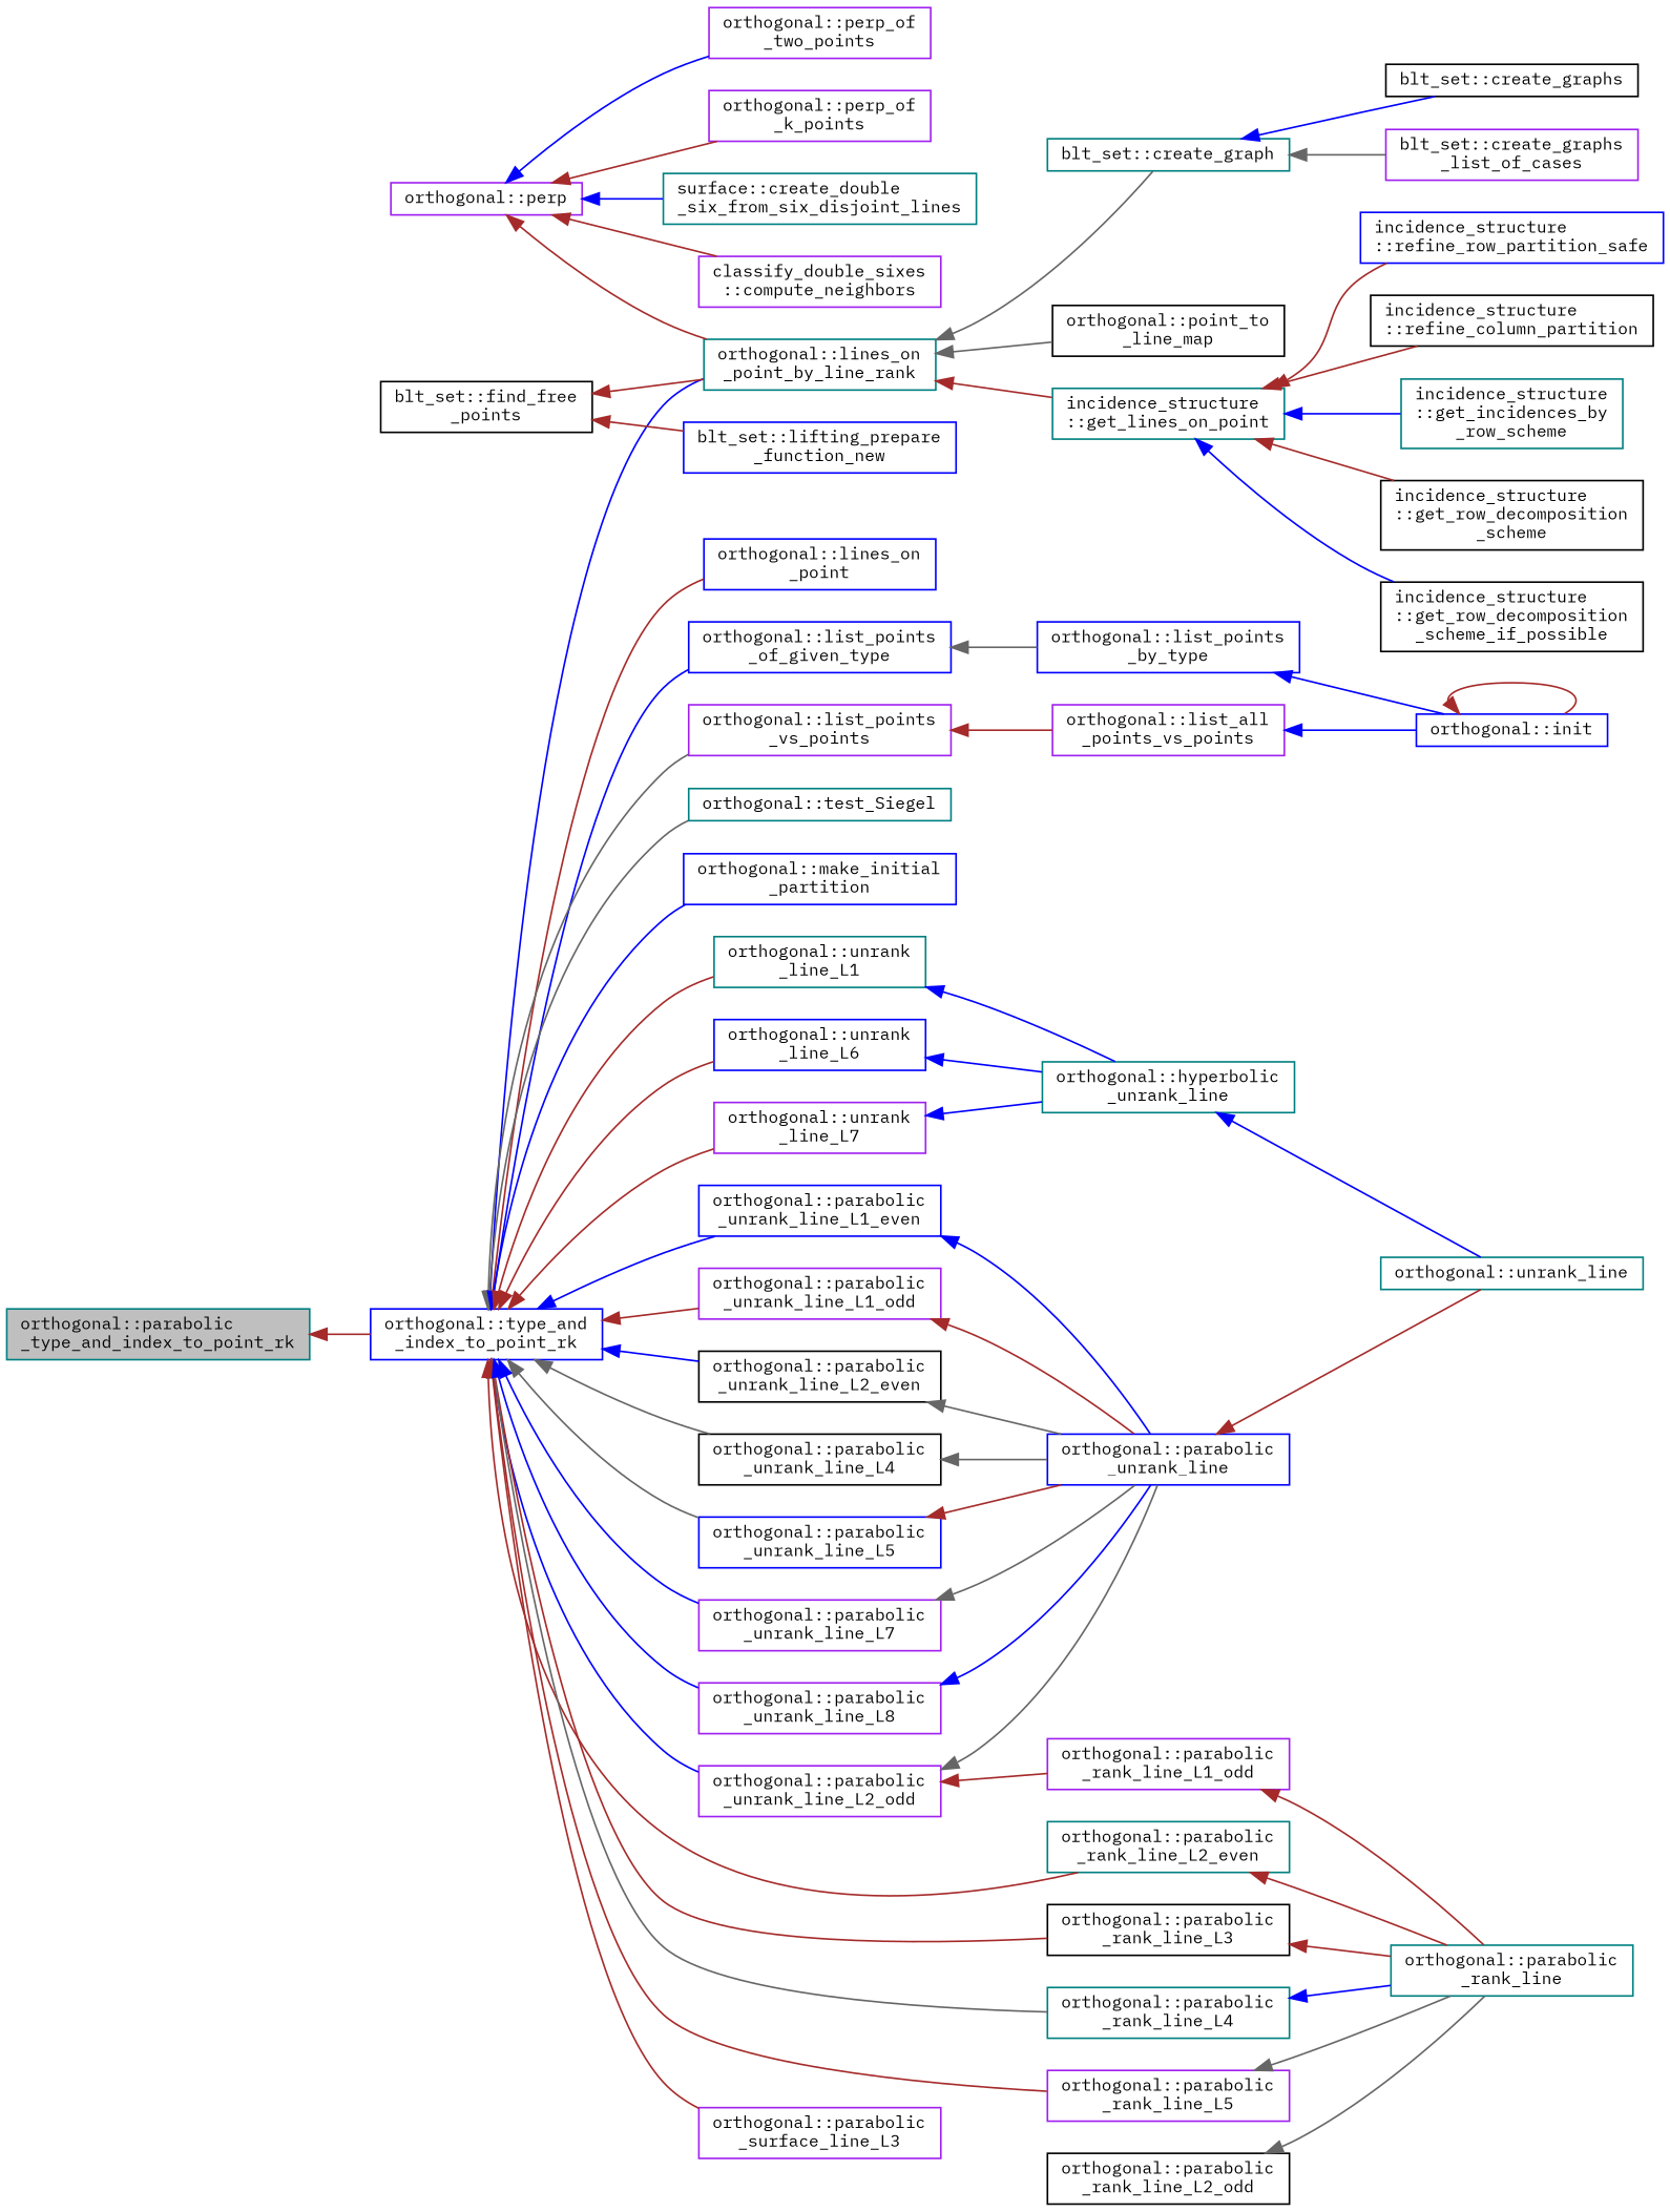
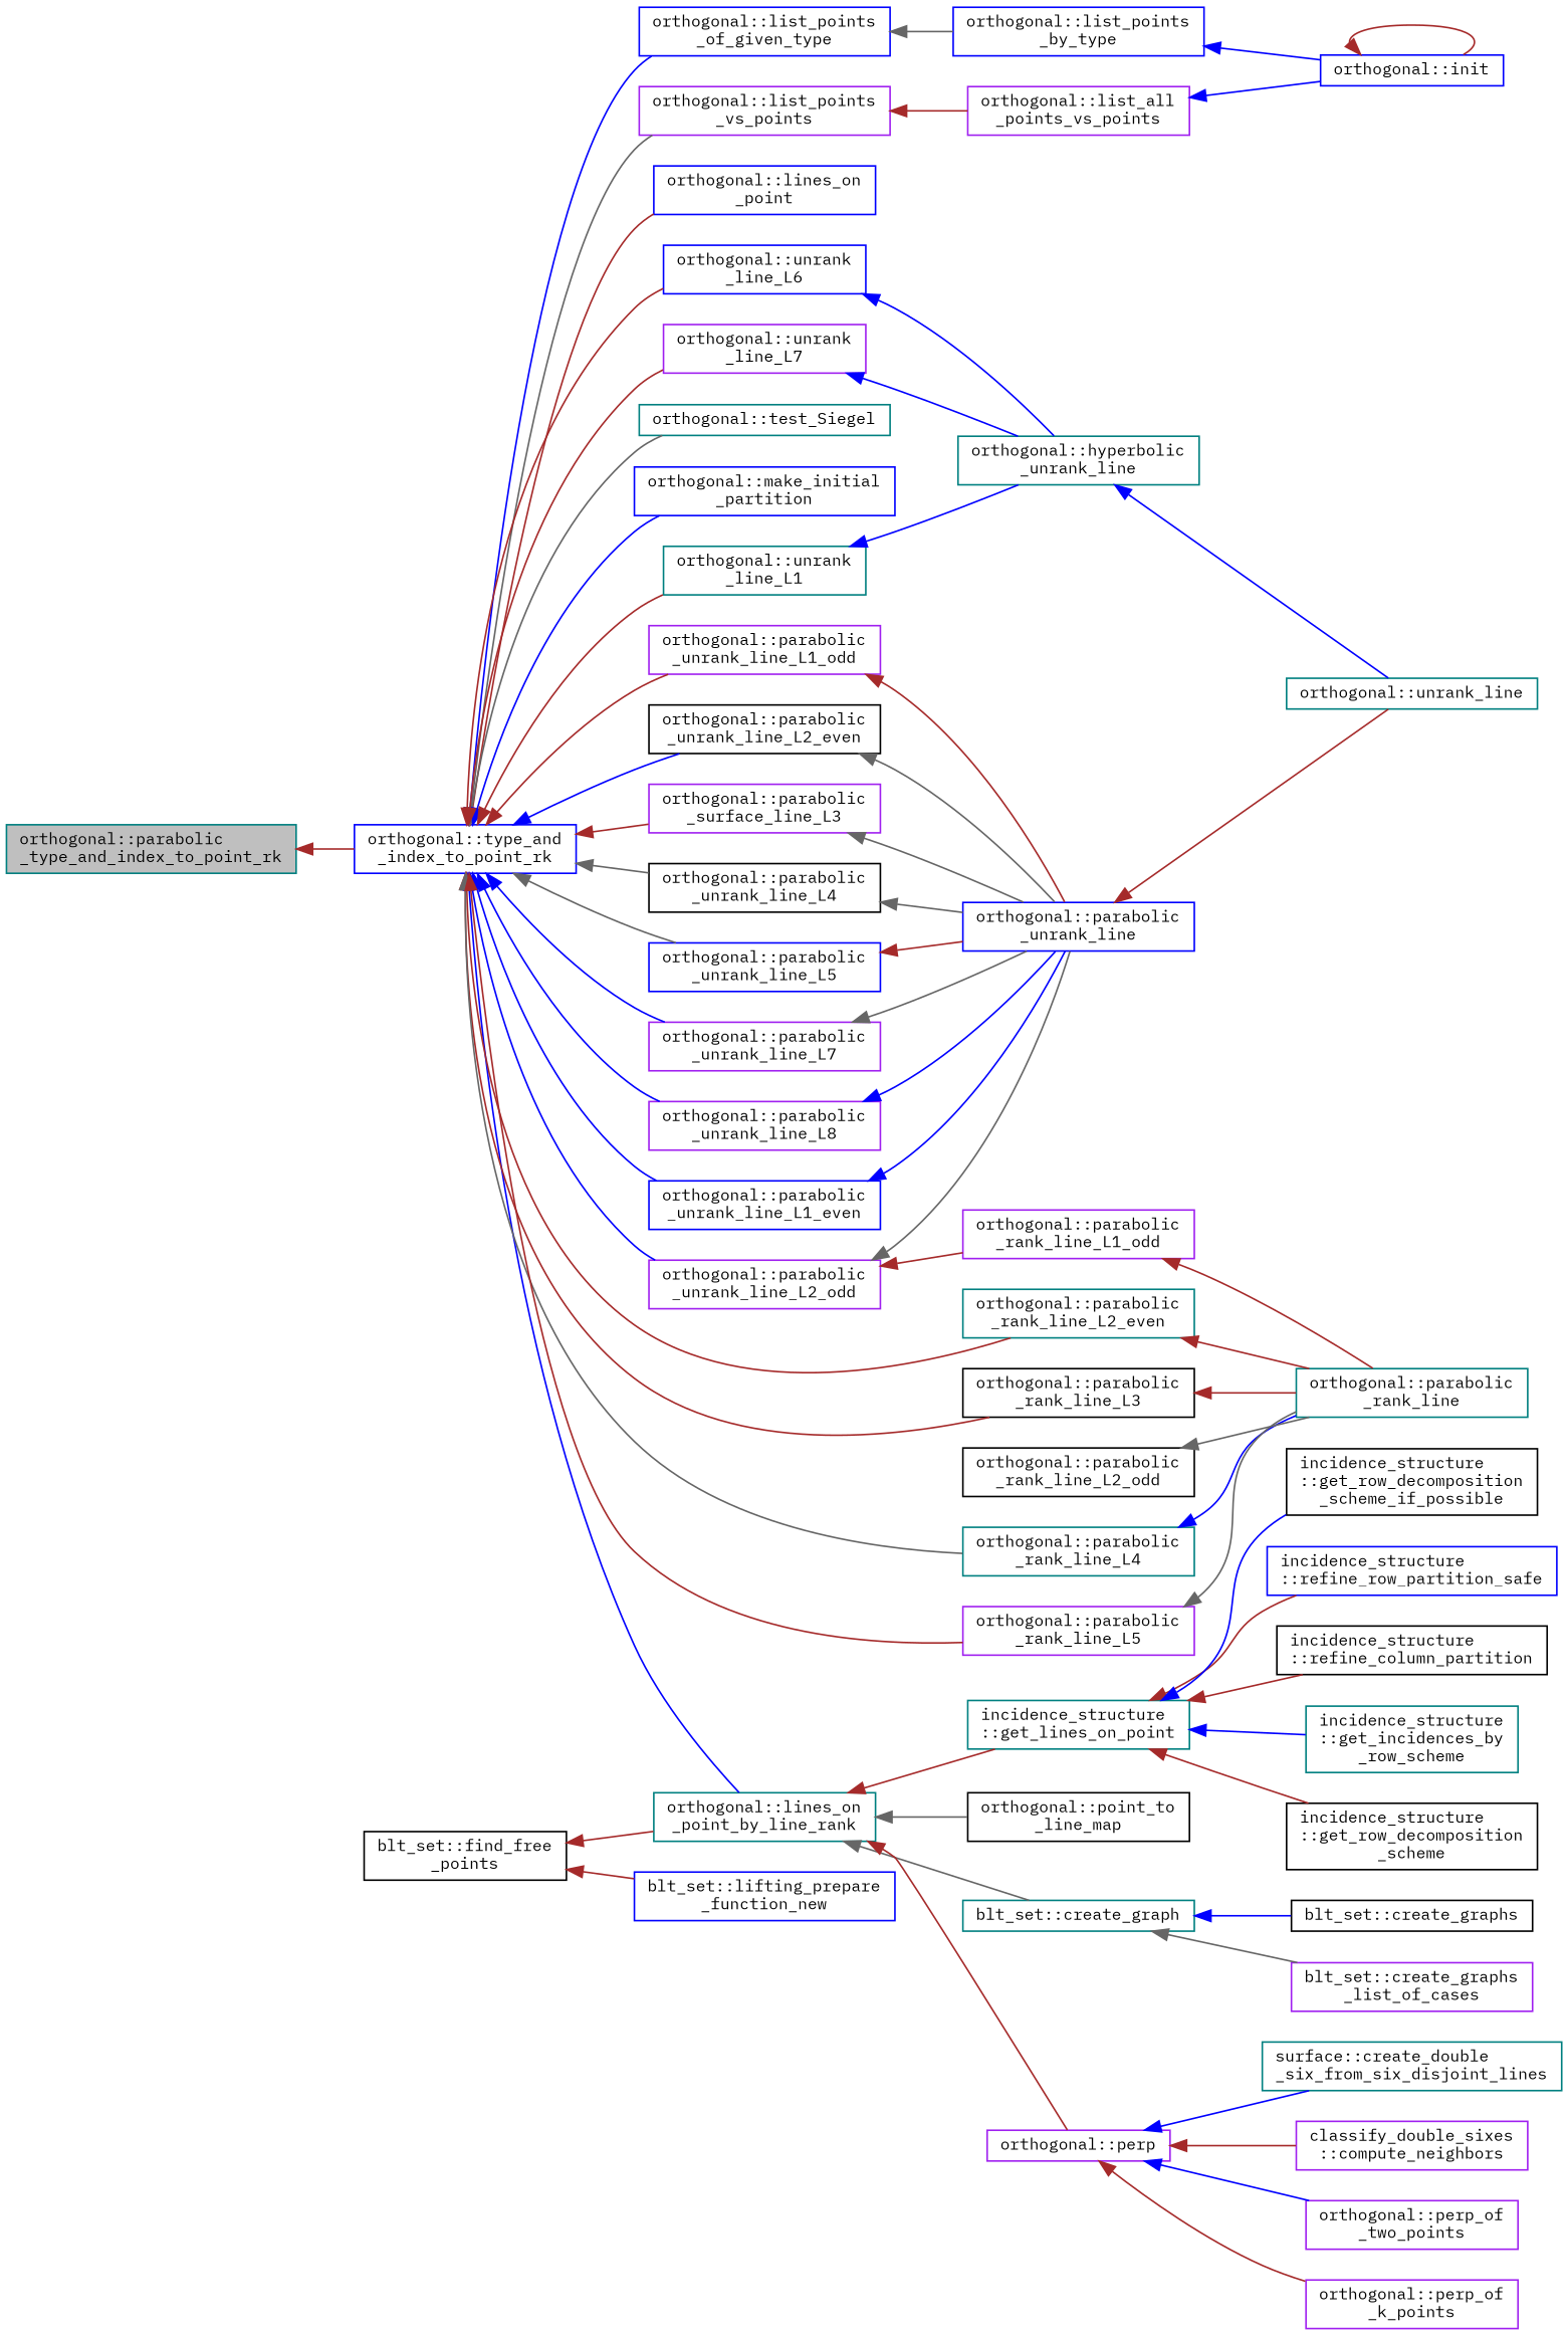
  digraph {
    fontname="IBM Plex Mono"
    rankdir=LR
    node [color=purple fillcolor=white fontname="IBM Plex Mono" fontsize=10 shape=record style=filled]
    edge [color=brown dir=back fontname="IBM Plex Mono" fontsize=10 labelfontname=Helvetica labelfontsize=10 style=solid]
    n1 [color=teal fillcolor=grey75 fontcolor=black height=0.2 label="orthogonal::parabolic\l_type_and_index_to_point_rk" width=0.4]
    n2 [color=blue height=0.2 label="orthogonal::type_and\l_index_to_point_rk" width=0.4]
    n3 [color=blue height=0.2 label="orthogonal::lines_on\l_point" width=0.4]
    n4 [color=teal height=0.2 label="orthogonal::lines_on\l_point_by_line_rank" width=0.4]
    n5 [color=blue height=0.2 label="orthogonal::list_points\l_of_given_type" width=0.4]
    n6 [height=0.2 label="orthogonal::list_points\l_vs_points" width=0.4]
    n7 [color=teal height=0.2 label="orthogonal::test_Siegel" width=0.4]
    n8 [color=blue height=0.2 label="orthogonal::make_initial\l_partition" width=0.4]
    n9 [color=teal height=0.2 label="orthogonal::unrank\l_line_L1" width=0.4]
    n10 [color=blue height=0.2 label="orthogonal::unrank\l_line_L6" width=0.4]
    n11 [height=0.2 label="orthogonal::unrank\l_line_L7" width=0.4]
    n12 [color=blue height=0.2 label="orthogonal::parabolic\l_unrank_line_L1_even" width=0.4]
    n13 [height=0.2 label="orthogonal::parabolic\l_unrank_line_L1_odd" width=0.4]
    n14 [color=black height=0.2 label="orthogonal::parabolic\l_unrank_line_L2_even" width=0.4]
    n15 [height=0.2 label="orthogonal::parabolic\l_unrank_line_L2_odd" width=0.4]
    n16 [color=teal height=0.2 label="orthogonal::parabolic\l_rank_line_L2_even" width=0.4]
    n17 [height=0.2 label="orthogonal::parabolic\l_surface_line_L3" width=0.4]
    n18 [color=black height=0.2 label="orthogonal::parabolic\l_rank_line_L3" width=0.4]
    n19 [color=black height=0.2 label="orthogonal::parabolic\l_unrank_line_L4" width=0.4]
    n20 [color=teal height=0.2 label="orthogonal::parabolic\l_rank_line_L4" width=0.4]
    n21 [color=blue height=0.2 label="orthogonal::parabolic\l_unrank_line_L5" width=0.4]
    n22 [height=0.2 label="orthogonal::parabolic\l_rank_line_L5" width=0.4]
    n23 [height=0.2 label="orthogonal::parabolic\l_unrank_line_L7" width=0.4]
    n24 [height=0.2 label="orthogonal::parabolic\l_unrank_line_L8" width=0.4]
    n25 [color=teal height=0.2 label="blt_set::create_graph" width=0.4]
    n26 [color=black height=0.2 label="orthogonal::point_to\l_line_map" width=0.4]
    n27 [height=0.2 label="orthogonal::perp" width=0.4]
    n28 [color=teal height=0.2 label="incidence_structure\l::get_lines_on_point" width=0.4]
    n29 [color=blue height=0.2 label="orthogonal::list_points\l_by_type" width=0.4]
    n30 [height=0.2 label="orthogonal::list_all\l_points_vs_points" width=0.4]
    n31 [color=teal height=0.2 label="orthogonal::hyperbolic\l_unrank_line" width=0.4]
    n32 [color=blue height=0.2 label="orthogonal::parabolic\l_unrank_line" width=0.4]
    n33 [height=0.2 label="orthogonal::parabolic\l_rank_line_L1_odd" width=0.4]
    n34 [color=teal height=0.2 label="orthogonal::parabolic\l_rank_line" width=0.4]
    n35 [color=black height=0.2 label="orthogonal::parabolic\l_rank_line_L2_odd" width=0.4]
    n36 [color=black height=0.2 label="blt_set::create_graphs" width=0.4]
    n37 [height=0.2 label="blt_set::create_graphs\l_list_of_cases" width=0.4]
    n38 [color=black height=0.2 label="blt_set::find_free\l_points" width=0.4]
    n39 [color=blue height=0.2 label="blt_set::lifting_prepare\l_function_new" width=0.4]
    n40 [height=0.2 label="orthogonal::perp_of\l_two_points" width=0.4]
    n41 [height=0.2 label="orthogonal::perp_of\l_k_points" width=0.4]
    n42 [color=teal height=0.2 label="surface::create_double\l_six_from_six_disjoint_lines" width=0.4]
    n43 [height=0.2 label="classify_double_sixes\l::compute_neighbors" width=0.4]
    n44 [color=blue height=0.2 label="incidence_structure\l::refine_row_partition_safe" width=0.4]
    n45 [color=black height=0.2 label="incidence_structure\l::refine_column_partition" width=0.4]
    n46 [color=teal height=0.2 label="incidence_structure\l::get_incidences_by\l_row_scheme" width=0.4]
    n47 [color=black height=0.2 label="incidence_structure\l::get_row_decomposition\l_scheme" width=0.4]
    n48 [color=black height=0.2 label="incidence_structure\l::get_row_decomposition\l_scheme_if_possible" width=0.4]
    n49 [color=blue height=0.2 label="orthogonal::init" width=0.4]
    n50 [color=teal height=0.2 label="orthogonal::unrank_line" width=0.4]
    n1 -> n2
    n2 -> n3
    n2 -> n4 [color=blue]
    n2 -> n5 [color=blue]
    n2 -> n6 [color=gray40]
    n2 -> n7 [color=gray40]
    n2 -> n8 [color=blue]
    n2 -> n9
    n2 -> n10
    n2 -> n11
    n2 -> n12 [color=blue]
    n2 -> n13
    n2 -> n14 [color=blue]
    n2 -> n15 [color=blue]
    n2 -> n16
    n2 -> n17
    n2 -> n18
    n2 -> n19 [color=gray40]
    n2 -> n20 [color=gray40]
    n2 -> n21 [color=gray40]
    n2 -> n22
    n2 -> n23 [color=blue]
    n2 -> n24 [color=blue]
    n4 -> n25 [color=gray40]
    n4 -> n26 [color=gray40]
-   n27 -> n4
+   n4 -> n27
    n4 -> n28
    n5 -> n29 [color=gray40]
    n6 -> n30
    n9 -> n31 [color=blue]
    n10 -> n31 [color=blue]
    n11 -> n31 [color=blue]
    n12 -> n32 [color=blue]
    n13 -> n32
    n14 -> n32 [color=gray40]
    n15 -> n32 [color=gray40]
    n15 -> n33
    n16 -> n34
+   n17 -> n32 [color=gray40]
    n18 -> n34
    n19 -> n32 [color=gray40]
    n20 -> n34 [color=blue]
    n21 -> n32
    n22 -> n34 [color=gray40]
    n23 -> n32 [color=gray40]
    n24 -> n32 [color=blue]
    n25 -> n36 [color=blue]
    n25 -> n37 [color=gray40]
    n27 -> n40 [color=blue]
    n27 -> n41
    n27 -> n42 [color=blue]
    n27 -> n43
    n28 -> n44
    n28 -> n45
    n28 -> n46 [color=blue]
    n28 -> n47
    n28 -> n48 [color=blue]
    n29 -> n49 [color=blue]
    n30 -> n49 [color=blue]
    n31 -> n50 [color=blue]
    n32 -> n50
    n33 -> n34
    n35 -> n34 [color=gray40]
    n38 -> n4
    n38 -> n39
    n49 -> n49
  }
